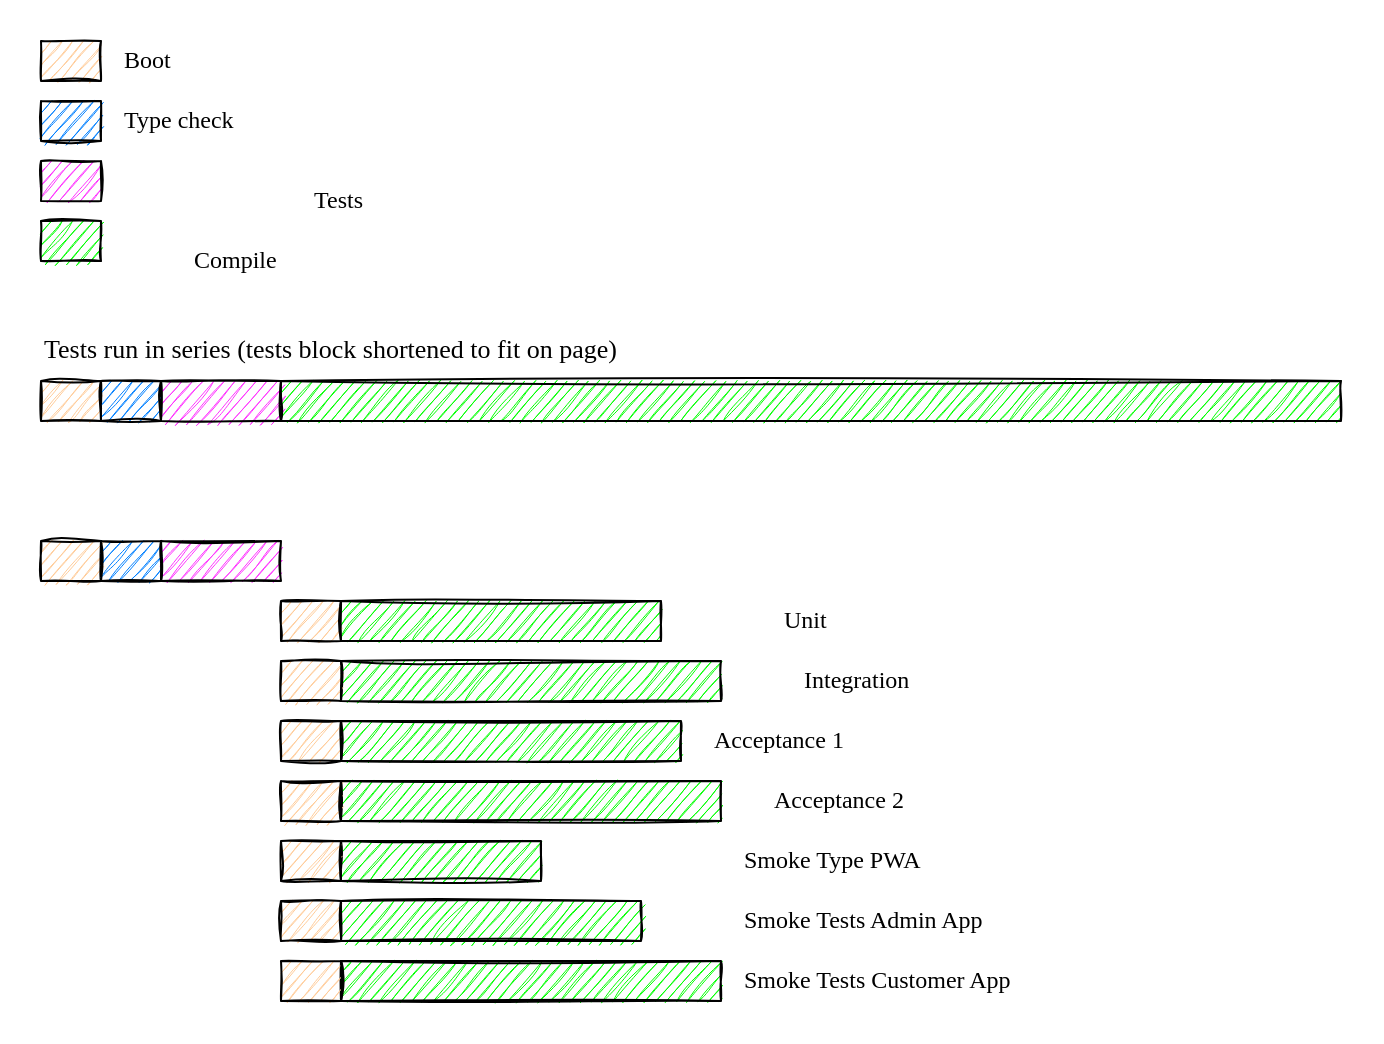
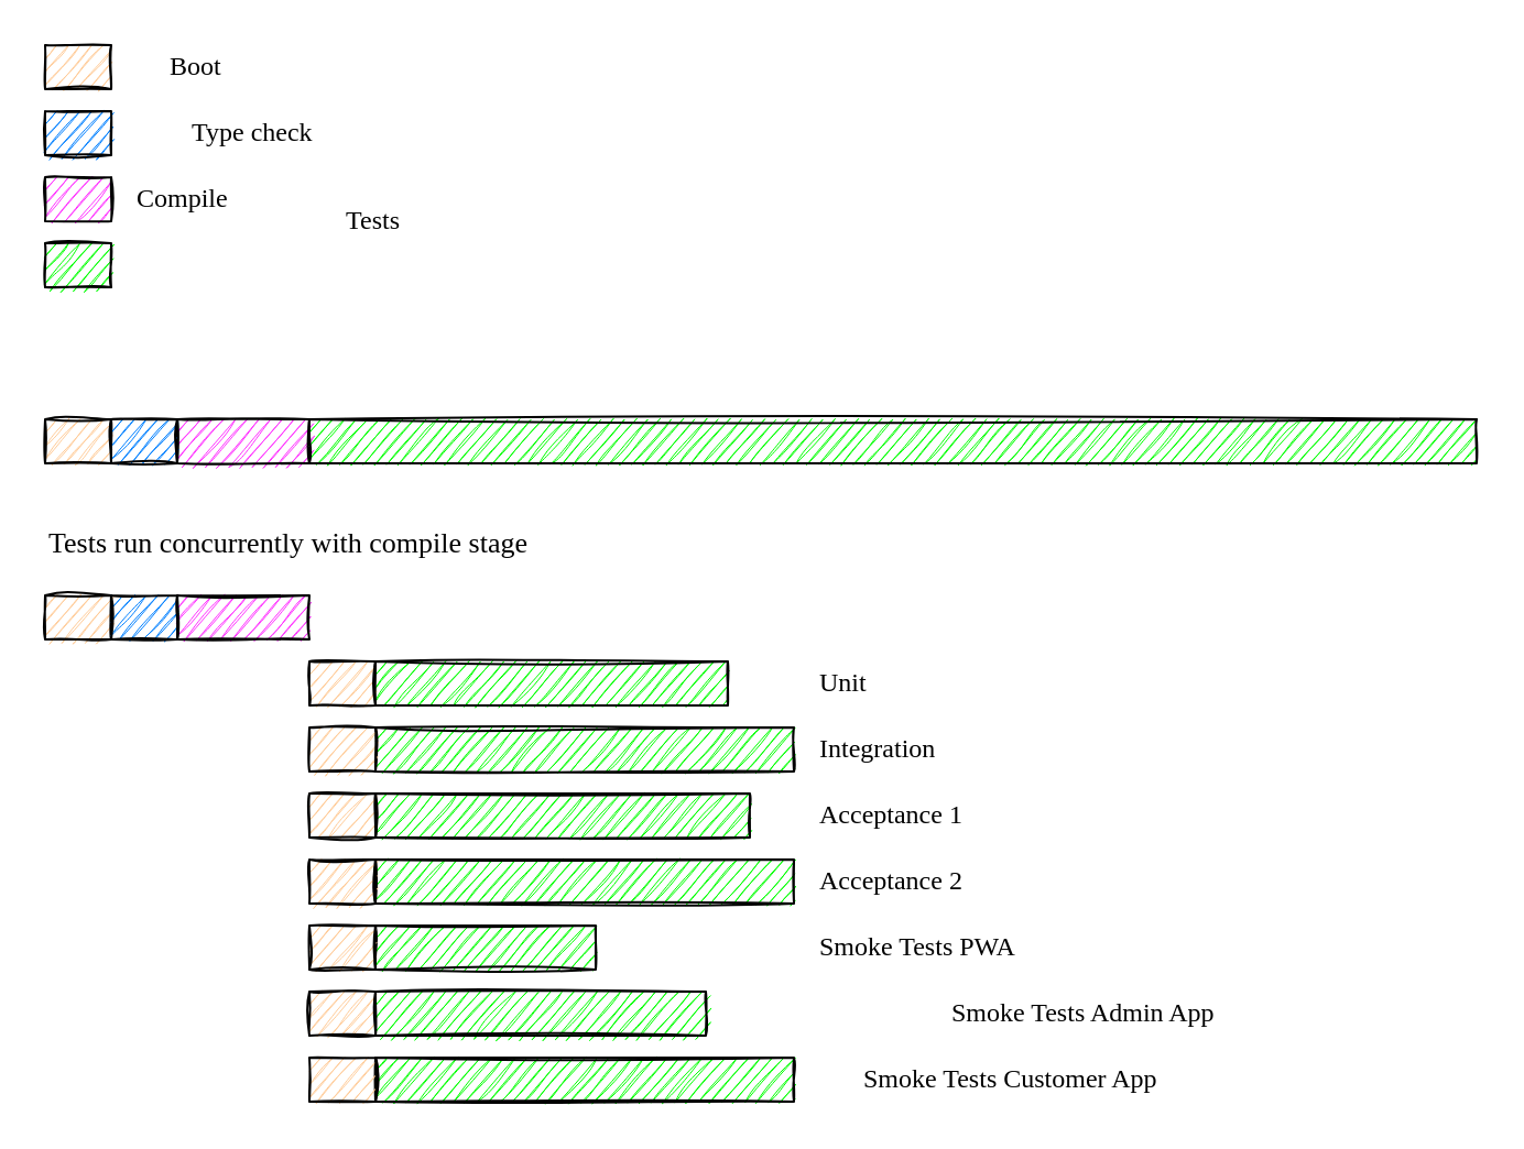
  <mxCell id="0" />
  <mxCell id="1" parent="0" />
  <mxCell id="2" value="" style="rounded=0;whiteSpace=wrap;html=1;sketch=1;fillColor=#FFCC99;" parent="1" vertex="1"><mxGeometry x="20" y="270" width="30" height="20" as="geometry" /></mxCell>
  <mxCell id="3" value="" style="rounded=0;whiteSpace=wrap;html=1;sketch=1;fillColor=#FF33FF;" parent="1" vertex="1"><mxGeometry x="80" y="270" width="60" height="20" as="geometry" /></mxCell>
  <mxCell id="4" value="" style="rounded=0;whiteSpace=wrap;html=1;sketch=1;fillColor=#00FF00;" parent="1" vertex="1"><mxGeometry x="170" y="300" width="160" height="20" as="geometry" /></mxCell>
  <mxCell id="5" value="" style="rounded=0;whiteSpace=wrap;html=1;sketch=1;fillColor=#FFCC99;" parent="1" vertex="1"><mxGeometry x="140" y="300" width="30" height="20" as="geometry" /></mxCell>
  <mxCell id="6" value="" style="rounded=0;whiteSpace=wrap;html=1;sketch=1;fillColor=#00FF00;" parent="1" vertex="1"><mxGeometry x="170" y="330" width="190" height="20" as="geometry" /></mxCell>
  <mxCell id="7" value="" style="rounded=0;whiteSpace=wrap;html=1;sketch=1;fillColor=#FFCC99;" parent="1" vertex="1"><mxGeometry x="140" y="330" width="30" height="20" as="geometry" /></mxCell>
  <mxCell id="8" value="" style="rounded=0;whiteSpace=wrap;html=1;sketch=1;fillColor=#00FF00;" parent="1" vertex="1"><mxGeometry x="170" y="360" width="170" height="20" as="geometry" /></mxCell>
  <mxCell id="9" value="" style="rounded=0;whiteSpace=wrap;html=1;sketch=1;fillColor=#FFCC99;" parent="1" vertex="1"><mxGeometry x="140" y="360" width="30" height="20" as="geometry" /></mxCell>
  <mxCell id="10" value="" style="rounded=0;whiteSpace=wrap;html=1;sketch=1;fillColor=#00FF00;" parent="1" vertex="1"><mxGeometry x="170" y="390" width="190" height="20" as="geometry" /></mxCell>
  <mxCell id="11" value="" style="rounded=0;whiteSpace=wrap;html=1;sketch=1;fillColor=#FFCC99;" parent="1" vertex="1"><mxGeometry x="140" y="390" width="30" height="20" as="geometry" /></mxCell>
  <mxCell id="12" value="" style="rounded=0;whiteSpace=wrap;html=1;sketch=1;fillColor=#00FF00;" parent="1" vertex="1"><mxGeometry x="170" y="420" width="100" height="20" as="geometry" /></mxCell>
  <mxCell id="13" value="" style="rounded=0;whiteSpace=wrap;html=1;sketch=1;fillColor=#FFCC99;" parent="1" vertex="1"><mxGeometry x="140" y="420" width="30" height="20" as="geometry" /></mxCell>
  <mxCell id="14" value="" style="rounded=0;whiteSpace=wrap;html=1;sketch=1;fillColor=#00FF00;" parent="1" vertex="1"><mxGeometry x="170" y="450" width="150" height="20" as="geometry" /></mxCell>
  <mxCell id="15" value="" style="rounded=0;whiteSpace=wrap;html=1;sketch=1;fillColor=#FFCC99;" parent="1" vertex="1"><mxGeometry x="140" y="450" width="30" height="20" as="geometry" /></mxCell>
  <mxCell id="16" value="" style="rounded=0;whiteSpace=wrap;html=1;sketch=1;fillColor=#00FF00;" parent="1" vertex="1"><mxGeometry x="170" y="480" width="190" height="20" as="geometry" /></mxCell>
  <mxCell id="17" value="" style="rounded=0;whiteSpace=wrap;html=1;sketch=1;fillColor=#FFCC99;" parent="1" vertex="1"><mxGeometry x="140" y="480" width="30" height="20" as="geometry" /></mxCell>
- <mxCell id="18" value="Smoke Type PWA" style="text;html=1;resizable=0;autosize=1;align=left;verticalAlign=middle;points=[];fillColor=none;strokeColor=none;rounded=0;dashed=1;dashPattern=1 4;sketch=1;fontFamily=Short Stack;fontSource=https%3A%2F%2Ffonts.googleapis.com%2Fcss%3Ffamily%3DShort%2BStack;" parent="1" vertex="1"><mxGeometry x="370" y="420" width="130" height="20" as="geometry" /></mxCell>
- <mxCell id="19" value="Smoke Tests Admin App" style="text;html=1;resizable=0;autosize=1;align=left;verticalAlign=middle;points=[];fillColor=none;strokeColor=none;rounded=0;dashed=1;dashPattern=1 4;sketch=1;fontFamily=Short Stack;fontSource=https%3A%2F%2Ffonts.googleapis.com%2Fcss%3Ffamily%3DShort%2BStack;" parent="1" vertex="1"><mxGeometry x="370" y="450" width="180" height="20" as="geometry" /></mxCell>
- <mxCell id="20" value="Smoke Tests Customer App" style="text;html=1;resizable=0;autosize=1;align=left;verticalAlign=middle;points=[];fillColor=none;strokeColor=none;rounded=0;dashed=1;dashPattern=1 4;sketch=1;fontFamily=Short Stack;fontSource=https%3A%2F%2Ffonts.googleapis.com%2Fcss%3Ffamily%3DShort%2BStack;" parent="1" vertex="1"><mxGeometry x="370" y="480" width="200" height="20" as="geometry" /></mxCell>
- <mxCell id="21" value="Acceptance 1" style="text;html=1;resizable=0;autosize=1;align=left;verticalAlign=middle;points=[];fillColor=none;strokeColor=none;rounded=0;dashed=1;dashPattern=1 4;sketch=1;fontFamily=Short Stack;fontSource=https%3A%2F%2Ffonts.googleapis.com%2Fcss%3Ffamily%3DShort%2BStack;" parent="1" vertex="1"><mxGeometry x="355" y="360" width="100" height="20" as="geometry" /></mxCell>
- <mxCell id="22" value="Acceptance 2" style="text;html=1;resizable=0;autosize=1;align=left;verticalAlign=middle;points=[];fillColor=none;strokeColor=none;rounded=0;dashed=1;dashPattern=1 4;sketch=1;fontFamily=Short Stack;fontSource=https%3A%2F%2Ffonts.googleapis.com%2Fcss%3Ffamily%3DShort%2BStack;" parent="1" vertex="1"><mxGeometry x="385" y="390" width="110" height="20" as="geometry" /></mxCell>
- <mxCell id="23" value="Integration" style="text;html=1;resizable=0;autosize=1;align=left;verticalAlign=middle;points=[];fillColor=none;strokeColor=none;rounded=0;dashed=1;dashPattern=1 4;sketch=1;fontFamily=Short Stack;fontSource=https%3A%2F%2Ffonts.googleapis.com%2Fcss%3Ffamily%3DShort%2BStack;" parent="1" vertex="1"><mxGeometry x="400" y="330" width="90" height="20" as="geometry" /></mxCell>
- <mxCell id="24" value="Unit" style="text;html=1;resizable=0;autosize=1;align=left;verticalAlign=middle;points=[];fillColor=none;strokeColor=none;rounded=0;dashed=1;dashPattern=1 4;sketch=1;fontFamily=Short Stack;fontSource=https%3A%2F%2Ffonts.googleapis.com%2Fcss%3Ffamily%3DShort%2BStack;" parent="1" vertex="1"><mxGeometry x="390" y="300" width="40" height="20" as="geometry" /></mxCell>
+ <mxCell id="18" value="Smoke Tests PWA" style="text;html=1;resizable=0;autosize=1;align=left;verticalAlign=middle;points=[];fillColor=none;strokeColor=none;rounded=0;dashed=1;dashPattern=1 4;sketch=1;fontFamily=Short Stack;fontSource=https%3A%2F%2Ffonts.googleapis.com%2Fcss%3Ffamily%3DShort%2BStack;" parent="1" vertex="1"><mxGeometry x="370" y="420" width="130" height="20" as="geometry" /></mxCell>
+ <mxCell id="19" value="Smoke Tests Admin App" style="text;html=1;resizable=0;autosize=1;align=left;verticalAlign=middle;points=[];fillColor=none;strokeColor=none;rounded=0;dashed=1;dashPattern=1 4;sketch=1;fontFamily=Short Stack;fontSource=https%3A%2F%2Ffonts.googleapis.com%2Fcss%3Ffamily%3DShort%2BStack;" parent="1" vertex="1"><mxGeometry x="430" y="450" width="180" height="20" as="geometry" /></mxCell>
+ <mxCell id="20" value="Smoke Tests Customer App" style="text;html=1;resizable=0;autosize=1;align=left;verticalAlign=middle;points=[];fillColor=none;strokeColor=none;rounded=0;dashed=1;dashPattern=1 4;sketch=1;fontFamily=Short Stack;fontSource=https%3A%2F%2Ffonts.googleapis.com%2Fcss%3Ffamily%3DShort%2BStack;" parent="1" vertex="1"><mxGeometry x="390" y="480" width="200" height="20" as="geometry" /></mxCell>
+ <mxCell id="21" value="Acceptance 1" style="text;html=1;resizable=0;autosize=1;align=left;verticalAlign=middle;points=[];fillColor=none;strokeColor=none;rounded=0;dashed=1;dashPattern=1 4;sketch=1;fontFamily=Short Stack;fontSource=https%3A%2F%2Ffonts.googleapis.com%2Fcss%3Ffamily%3DShort%2BStack;" parent="1" vertex="1"><mxGeometry x="370" y="360" width="100" height="20" as="geometry" /></mxCell>
+ <mxCell id="22" value="Acceptance 2" style="text;html=1;resizable=0;autosize=1;align=left;verticalAlign=middle;points=[];fillColor=none;strokeColor=none;rounded=0;dashed=1;dashPattern=1 4;sketch=1;fontFamily=Short Stack;fontSource=https%3A%2F%2Ffonts.googleapis.com%2Fcss%3Ffamily%3DShort%2BStack;" parent="1" vertex="1"><mxGeometry x="370" y="390" width="110" height="20" as="geometry" /></mxCell>
+ <mxCell id="23" value="Integration" style="text;html=1;resizable=0;autosize=1;align=left;verticalAlign=middle;points=[];fillColor=none;strokeColor=none;rounded=0;dashed=1;dashPattern=1 4;sketch=1;fontFamily=Short Stack;fontSource=https%3A%2F%2Ffonts.googleapis.com%2Fcss%3Ffamily%3DShort%2BStack;" parent="1" vertex="1"><mxGeometry x="370" y="330" width="90" height="20" as="geometry" /></mxCell>
+ <mxCell id="24" value="Unit" style="text;html=1;resizable=0;autosize=1;align=left;verticalAlign=middle;points=[];fillColor=none;strokeColor=none;rounded=0;dashed=1;dashPattern=1 4;sketch=1;fontFamily=Short Stack;fontSource=https%3A%2F%2Ffonts.googleapis.com%2Fcss%3Ffamily%3DShort%2BStack;" parent="1" vertex="1"><mxGeometry x="370" y="300" width="40" height="20" as="geometry" /></mxCell>
  <mxCell id="25" value="" style="rounded=0;whiteSpace=wrap;html=1;sketch=1;fillColor=#007FFF;" parent="1" vertex="1"><mxGeometry x="50" y="270" width="30" height="20" as="geometry" /></mxCell>
  <mxCell id="26" value="" style="rounded=0;whiteSpace=wrap;html=1;sketch=1;fillColor=#FFCC99;" parent="1" vertex="1"><mxGeometry x="20" y="20" width="30" height="20" as="geometry" /></mxCell>
- <mxCell id="27" value="&lt;div align=&quot;left&quot;&gt;Boot&lt;/div&gt;" style="text;html=1;resizable=0;autosize=1;align=left;verticalAlign=middle;points=[];fillColor=none;strokeColor=none;rounded=0;dashed=1;dashPattern=1 4;sketch=1;fontFamily=Short Stack;fontSource=https%3A%2F%2Ffonts.googleapis.com%2Fcss%3Ffamily%3DShort%2BStack;" parent="1" vertex="1"><mxGeometry x="60" y="20" width="40" height="20" as="geometry" /></mxCell>
+ <mxCell id="27" value="&lt;div align=&quot;left&quot;&gt;Boot&lt;/div&gt;" style="text;html=1;resizable=0;autosize=1;align=left;verticalAlign=middle;points=[];fillColor=none;strokeColor=none;rounded=0;dashed=1;dashPattern=1 4;sketch=1;fontFamily=Short Stack;fontSource=https%3A%2F%2Ffonts.googleapis.com%2Fcss%3Ffamily%3DShort%2BStack;" parent="1" vertex="1"><mxGeometry x="75" y="20" width="40" height="20" as="geometry" /></mxCell>
  <mxCell id="28" value="" style="rounded=0;whiteSpace=wrap;html=1;sketch=1;fillColor=#FF33FF;" parent="1" vertex="1"><mxGeometry x="20" y="80" width="30" height="20" as="geometry" /></mxCell>
- <mxCell id="29" value="Compile" style="text;html=1;resizable=0;autosize=1;align=left;verticalAlign=middle;points=[];fillColor=none;strokeColor=none;rounded=0;dashed=1;dashPattern=1 4;sketch=1;fontFamily=Short Stack;fontSource=https%3A%2F%2Ffonts.googleapis.com%2Fcss%3Ffamily%3DShort%2BStack;" parent="1" vertex="1"><mxGeometry x="95" y="120" width="70" height="20" as="geometry" /></mxCell>
+ <mxCell id="29" value="Compile" style="text;html=1;resizable=0;autosize=1;align=left;verticalAlign=middle;points=[];fillColor=none;strokeColor=none;rounded=0;dashed=1;dashPattern=1 4;sketch=1;fontFamily=Short Stack;fontSource=https%3A%2F%2Ffonts.googleapis.com%2Fcss%3Ffamily%3DShort%2BStack;" parent="1" vertex="1"><mxGeometry x="60" y="80" width="70" height="20" as="geometry" /></mxCell>
  <mxCell id="30" value="" style="rounded=0;whiteSpace=wrap;html=1;sketch=1;fillColor=#00FF00;" parent="1" vertex="1"><mxGeometry x="20" y="110" width="30" height="20" as="geometry" /></mxCell>
  <mxCell id="31" value="&lt;div align=&quot;left&quot;&gt;Tests&lt;/div&gt;" style="text;html=1;resizable=0;autosize=1;align=left;verticalAlign=middle;points=[];fillColor=none;strokeColor=none;rounded=0;dashed=1;dashPattern=1 4;sketch=1;fontFamily=Short Stack;fontSource=https%3A%2F%2Ffonts.googleapis.com%2Fcss%3Ffamily%3DShort%2BStack;" parent="1" vertex="1"><mxGeometry x="155" y="90" width="50" height="20" as="geometry" /></mxCell>
  <mxCell id="32" value="" style="rounded=0;whiteSpace=wrap;html=1;sketch=1;fillColor=#007FFF;" parent="1" vertex="1"><mxGeometry x="20" y="50" width="30" height="20" as="geometry" /></mxCell>
- <mxCell id="33" value="&lt;div&gt;Type check&lt;/div&gt;" style="text;html=1;resizable=0;autosize=1;align=left;verticalAlign=middle;points=[];fillColor=none;strokeColor=none;rounded=0;dashed=1;dashPattern=1 4;sketch=1;fontFamily=Short Stack;fontSource=https%3A%2F%2Ffonts.googleapis.com%2Fcss%3Ffamily%3DShort%2BStack;" parent="1" vertex="1"><mxGeometry x="60" y="50" width="90" height="20" as="geometry" /></mxCell>
+ <mxCell id="33" value="&lt;div&gt;Type check&lt;/div&gt;" style="text;html=1;resizable=0;autosize=1;align=left;verticalAlign=middle;points=[];fillColor=none;strokeColor=none;rounded=0;dashed=1;dashPattern=1 4;sketch=1;fontFamily=Short Stack;fontSource=https%3A%2F%2Ffonts.googleapis.com%2Fcss%3Ffamily%3DShort%2BStack;" parent="1" vertex="1"><mxGeometry x="85" y="50" width="90" height="20" as="geometry" /></mxCell>
  <mxCell id="34" value="" style="rounded=0;whiteSpace=wrap;html=1;sketch=1;fillColor=#FFCC99;" parent="1" vertex="1"><mxGeometry x="20" y="190" width="30" height="20" as="geometry" /></mxCell>
  <mxCell id="35" value="" style="rounded=0;whiteSpace=wrap;html=1;sketch=1;fillColor=#FF33FF;" parent="1" vertex="1"><mxGeometry x="80" y="190" width="60" height="20" as="geometry" /></mxCell>
  <mxCell id="36" value="" style="rounded=0;whiteSpace=wrap;html=1;sketch=1;fillColor=#00FF00;" parent="1" vertex="1"><mxGeometry x="140" y="190" width="530" height="20" as="geometry" /></mxCell>
  <mxCell id="37" value="" style="rounded=0;whiteSpace=wrap;html=1;sketch=1;fillColor=#007FFF;" parent="1" vertex="1"><mxGeometry x="50" y="190" width="30" height="20" as="geometry" /></mxCell>
- <mxCell id="38" value="&lt;div&gt;Tests run in series (tests block shortened to fit on page)&lt;/div&gt;" style="text;html=1;align=left;verticalAlign=middle;resizable=0;points=[];autosize=1;fontSize=13;fontFamily=Short Stack;fontSource=https%3A%2F%2Ffonts.googleapis.com%2Fcss%3Ffamily%3DShort%2BStack;" parent="1" vertex="1"><mxGeometry x="20" y="164" width="440" height="20" as="geometry" /></mxCell>
+ <mxCell id="39" value="&lt;div&gt;Tests run concurrently with compile stage&lt;br&gt;&lt;/div&gt;" style="text;html=1;align=left;verticalAlign=middle;resizable=0;points=[];autosize=1;fontSize=13;fontFamily=Short Stack;fontSource=https%3A%2F%2Ffonts.googleapis.com%2Fcss%3Ffamily%3DShort%2BStack;" parent="1" vertex="1"><mxGeometry x="20" y="236" width="330" height="20" as="geometry" /></mxCell>
